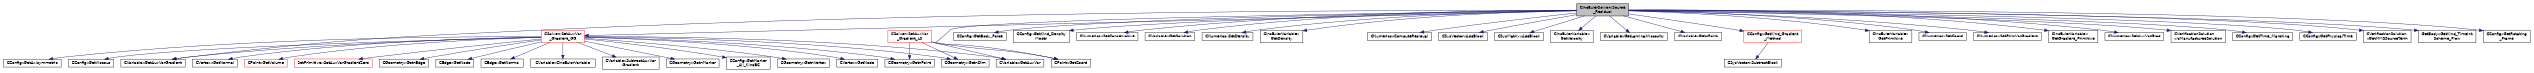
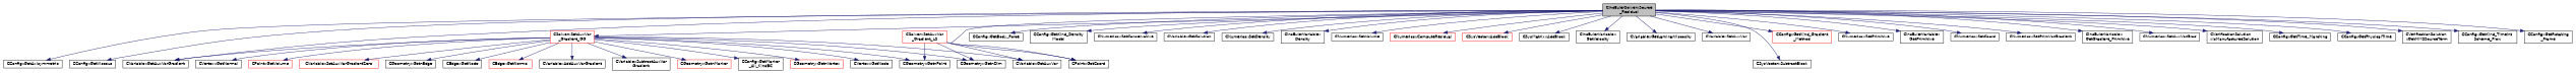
  digraph {
    rankdir=TB
    node [color=black fillcolor=white fontname=Helvetica fontsize=10 shape=record style=filled]
    edge [color=midnightblue fontname=Helvetica fontsize=10 labelfontname=Helvetica labelfontsize=10 style=solid]
    n1 [fillcolor=grey75 fontcolor=black height=0.2 label="CIncEulerSolver::Source\l_Residual" width=0.4]
-   n2 [height=0.2 label="GetBody::GetKind_TimeInt\lScheme_Flow" width=0.4]
+   n2 [height=0.2 label="CConfig::GetKind_TimeInt\lScheme_Flow" width=0.4]
    n3 [height=0.2 label="CConfig::GetRotating\l_Frame" width=0.4]
    n4 [height=0.2 label="CConfig::GetAxisymmetric" width=0.4]
    n5 [height=0.2 label="CConfig::GetBody_Force" width=0.4]
    n6 [height=0.2 label="CConfig::GetKind_Density\lModel" width=0.4]
    n7 [height=0.2 label="CConfig::GetViscous" width=0.4]
    n8 [height=0.2 label="CNumerics::SetConservative" width=0.4]
    n9 [height=0.2 label="CVariable::GetSolution" width=0.4]
    n10 [height=0.2 label="CNumerics::SetDensity" width=0.4]
-   n11 [height=0.2 label="CIncEulerVariable::\lGetDensity" width=0.4]
-   n13 [height=0.2 label="CNumerics::ComputeResidual" width=0.4]
-   n14 [height=0.2 label="CSysVector::AddBlock" width=0.4]
+   n11 [height=0.2 label="CIncEulerVariable::\lDensity" width=0.4]
+   n12 [height=0.2 label="CNumerics::SetVolume" width=0.4]
+   n13 [color=red height=0.2 label="CNumerics::ComputeResidual" width=0.4]
+   n14 [color=red height=0.2 label="CSysVector::AddBlock" width=0.4]
    n15 [height=0.2 label="CSysMatrix::AddBlock" width=0.4]
    n16 [height=0.2 label="CPoint::GetCoord" width=0.4]
    n17 [height=0.2 label="CIncEulerVariable::\lGetVelocity" width=0.4]
    n18 [height=0.2 label="CVariable::GetLaminarViscosity" width=0.4]
-   n19 [height=0.2 label="CVariable::GetnPoint" width=0.4]
+   n19 [height=0.2 label="CVariable::SetAuxVar" width=0.4]
    n20 [color=red height=0.2 label="CConfig::GetKind_Gradient\l_Method" width=0.4]
    n21 [color=red height=0.2 label="CSolver::SetAuxVar\l_Gradient_GG" width=0.4]
    n22 [height=0.2 label="CVariable::GetAuxVarGradient" width=0.4]
+   n23 [height=0.2 label="CNumerics::SetPrimitive" width=0.4]
    n24 [height=0.2 label="CIncEulerVariable::\lGetPrimitive" width=0.4]
    n25 [height=0.2 label="CNumerics::SetCoord" width=0.4]
    n26 [height=0.2 label="CNumerics::SetPrimVarGradient" width=0.4]
    n27 [height=0.2 label="CIncEulerVariable::\lGetGradient_Primitive" width=0.4]
    n28 [height=0.2 label="CNumerics::SetAuxVarGrad" width=0.4]
    n29 [height=0.2 label="CVerificationSolution\l::IsManufacturedSolution" width=0.4]
    n30 [height=0.2 label="CConfig::GetTime_Marching" width=0.4]
    n31 [height=0.2 label="CConfig::GetPhysicalTime" width=0.4]
    n32 [height=0.2 label="CVerificationSolution\l::GetMMSSourceTerm" width=0.4]
    n33 [height=0.2 label="CSysVector::SubtractBlock" width=0.4]
    n34 [color=red height=0.2 label="CPoint::GetVolume" width=0.4]
    n35 [height=0.2 label="CGeometry::GetnDim" width=0.4]
-   n36 [color=red height=0.2 label="SetPrimitive::SetAuxVarGradientZero" width=0.4]
+   n36 [color=red height=0.2 label="CVariable::SetAuxVarGradientZero" width=0.4]
    n37 [height=0.2 label="CGeometry::GetnEdge" width=0.4]
    n38 [height=0.2 label="CEdge::GetNode" width=0.4]
    n39 [height=0.2 label="CVariable::GetAuxVar" width=0.4]
-   n40 [height=0.2 label="CEdge::GetNormal" width=0.4]
-   n41 [height=0.2 label="CVariable::CIncEulerVariable" width=0.4]
+   n40 [color=red height=0.2 label="CEdge::GetNormal" width=0.4]
+   n41 [height=0.2 label="CVariable::AddAuxVarGradient" width=0.4]
    n42 [height=0.2 label="CVariable::SubtractAuxVar\lGradient" width=0.4]
-   n43 [height=0.2 label="CGeometry::GetnMarker" width=0.4]
+   n43 [color=red height=0.2 label="CGeometry::GetnMarker" width=0.4]
    n44 [height=0.2 label="CConfig::GetMarker\l_All_KindBC" width=0.4]
-   n45 [height=0.2 label="CGeometry::GetnVertex" width=0.4]
+   n45 [color=red height=0.2 label="CGeometry::GetnVertex" width=0.4]
    n46 [height=0.2 label="CVertex::GetNode" width=0.4]
    n47 [height=0.2 label="CVertex::GetNormal" width=0.4]
    n48 [height=0.2 label="CGeometry::GetnPoint" width=0.4]
    n49 [color=red height=0.2 label="CSolver::SetAuxVar\l_Gradient_LS" width=0.4]
    n1 -> n2
    n1 -> n3
-   n21 -> n4
+   n1 -> n4
    n1 -> n5
    n1 -> n6
-   n21 -> n7
+   n1 -> n7
    n1 -> n8
    n1 -> n9
    n1 -> n10
    n1 -> n11
+   n1 -> n12
    n1 -> n13
    n1 -> n14
    n1 -> n15
    n1 -> n16
    n1 -> n17
    n1 -> n18
    n1 -> n19
    n1 -> n20
    n1 -> n21
    n1 -> n22
+   n1 -> n23
    n1 -> n24
    n1 -> n25
    n1 -> n26
    n1 -> n27
    n1 -> n28
    n1 -> n29
    n1 -> n30
    n1 -> n31
    n1 -> n32
-   n20 -> n33
+   n1 -> n33
    n21 -> n22
    n21 -> n34
    n21 -> n35
    n21 -> n36
    n21 -> n37
    n21 -> n38
    n21 -> n39
    n21 -> n40
    n21 -> n41
    n21 -> n42
    n21 -> n43
    n21 -> n44
    n21 -> n45
    n21 -> n46
    n21 -> n47
    n21 -> n48
    n49 -> n16
    n49 -> n35
    n49 -> n39
    n49 -> n48
  }
